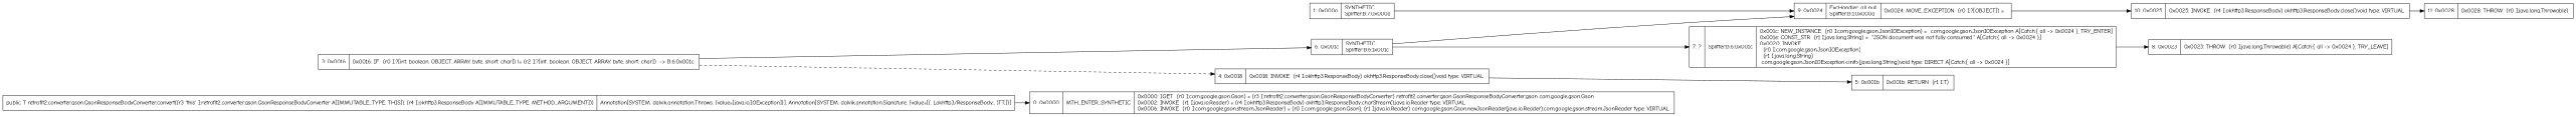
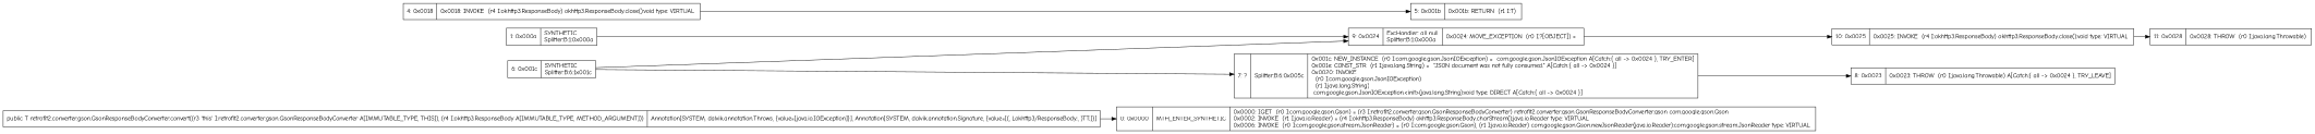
  digraph {
    fontname="Comic Neue"
    rankdir=LR
    node [fontname="Comic Neue" shape=record]
    edge [fontname="Comic Neue"]
    n1 [label="{0\:\ 0x0000|MTH_ENTER_SYNTHETIC\l|0x0000: IGET  (r0 I:com.google.gson.Gson) = (r3 I:retrofit2.converter.gson.GsonResponseBodyConverter) retrofit2.converter.gson.GsonResponseBodyConverter.gson com.google.gson.Gson \l0x0002: INVOKE  (r1 I:java.io.Reader) = (r4 I:okhttp3.ResponseBody) okhttp3.ResponseBody.charStream():java.io.Reader type: VIRTUAL \l0x0006: INVOKE  (r0 I:com.google.gson.stream.JsonReader) = (r0 I:com.google.gson.Gson), (r1 I:java.io.Reader) com.google.gson.Gson.newJsonReader(java.io.Reader):com.google.gson.stream.JsonReader type: VIRTUAL \l}"]
-   n2 [label="{1\:\ 0x000a|SYNTHETIC\lSplitter:B:7:0x000a\l}"]
+   n2 [label="{1\:\ 0x000a|SYNTHETIC\lSplitter:B:1:0x000a\l}"]
    n3 [label="{9\:\ 0x0024|ExcHandler: all null\lSplitter:B:1:0x000a\l|0x0024: MOVE_EXCEPTION  (r0 I:?[OBJECT]) =  \l}"]
    n4 [label="{10\:\ 0x0025|0x0025: INVOKE  (r4 I:okhttp3.ResponseBody) okhttp3.ResponseBody.close():void type: VIRTUAL \l}"]
-   n5 [label="{3\:\ 0x0016|0x0016: IF  (r0 I:?[int, boolean, OBJECT, ARRAY, byte, short, char]) != (r2 I:?[int, boolean, OBJECT, ARRAY, byte, short, char])  \-\> B:6:0x001c \l}"]
    n6 [label="{4\:\ 0x0018|0x0018: INVOKE  (r4 I:okhttp3.ResponseBody) okhttp3.ResponseBody.close():void type: VIRTUAL \l}"]
    n7 [label="{6\:\ 0x001c|SYNTHETIC\lSplitter:B:6:1x001c\l}"]
    n8 [label="{5\:\ 0x001b|0x001b: RETURN  (r1 I:T) \l}"]
-   n9 [label="{7\:\ ?|Splitter:B:6:0x001c\l|0x001c: NEW_INSTANCE  (r0 I:com.google.gson.JsonIOException) =  com.google.gson.JsonIOException A[Catch:\{ all \-\> 0x0024 \}, TRY_ENTER]\l0x001e: CONST_STR  (r1 I:java.lang.String) =  \"JSON document was not fully consumed.\" A[Catch:\{ all \-\> 0x0024 \}]\l0x0020: INVOKE  \l  (r0 I:com.google.gson.JsonIOException)\l  (r1 I:java.lang.String)\l com.google.gson.JsonIOException.\<init\>(java.lang.String):void type: DIRECT A[Catch:\{ all \-\> 0x0024 \}]\l}"]
+   n9 [label="{7\:\ ?|Splitter:B:6:0x005c\l|0x001c: NEW_INSTANCE  (r0 I:com.google.gson.JsonIOException) =  com.google.gson.JsonIOException A[Catch:\{ all \-\> 0x0024 \}, TRY_ENTER]\l0x001e: CONST_STR  (r1 I:java.lang.String) =  \"JSON document was not fully consumed.\" A[Catch:\{ all \-\> 0x0024 \}]\l0x0020: INVOKE  \l  (r0 I:com.google.gson.JsonIOException)\l  (r1 I:java.lang.String)\l com.google.gson.JsonIOException.\<init\>(java.lang.String):void type: DIRECT A[Catch:\{ all \-\> 0x0024 \}]\l}"]
    n10 [label="{8\:\ 0x0023|0x0023: THROW  (r0 I:java.lang.Throwable) A[Catch:\{ all \-\> 0x0024 \}, TRY_LEAVE]\l}"]
    n11 [label="{11\:\ 0x0028|0x0028: THROW  (r0 I:java.lang.Throwable) \l}"]
    n12 [label="{public T retrofit2.converter.gson.GsonResponseBodyConverter.convert((r3 'this' I:retrofit2.converter.gson.GsonResponseBodyConverter A[IMMUTABLE_TYPE, THIS]), (r4 I:okhttp3.ResponseBody A[IMMUTABLE_TYPE, METHOD_ARGUMENT]))  | Annotation[SYSTEM, dalvik.annotation.Throws, \{value=[java.io.IOException]\}], Annotation[SYSTEM, dalvik.annotation.Signature, \{value=[(, Lokhttp3\/ResponseBody;, )TT;]\}]\l}"]
    n2 -> n3
    n3 -> n4
    n4 -> n11
-   n5 -> n6 [style=dashed]
-   n5 -> n7
    n6 -> n8
    n7 -> n3
    n7 -> n9
    n9 -> n10
    n12 -> n1
  }
